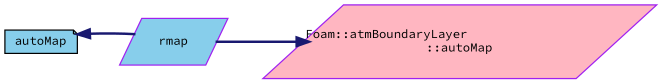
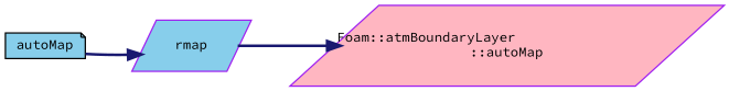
  digraph {
    fontname="Source Code Pro"
    rankdir=LR
    node [color=purple fillcolor=skyblue fontname="Source Code Pro" fontsize=10 shape=parallelogram style=filled]
    edge [color=midnightblue fontname="Source Code Pro" fontsize=10 labelfontname=Helvetica labelfontsize=10 style=bold]
    n1 [color=black fontcolor=black height=0.2 label=autoMap shape=note width=0.4]
    n2 [height=0.2 label=rmap width=0.4]
    n3 [fillcolor=lightpink height=0.2 label="Foam::atmBoundaryLayer\l::autoMap" width=0.4]
-   n2 -> n1
+   n1 -> n2
    n2 -> n3
  }
